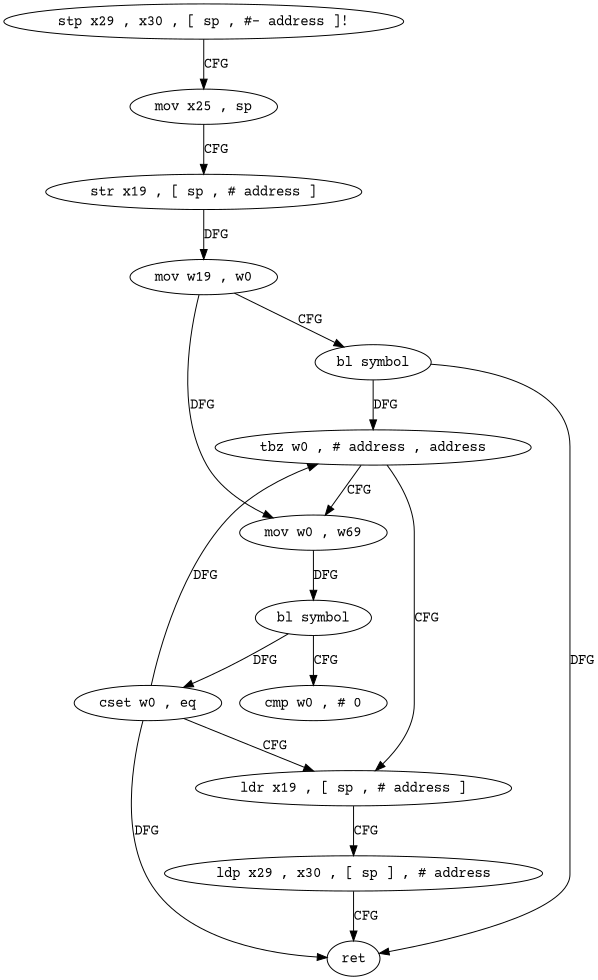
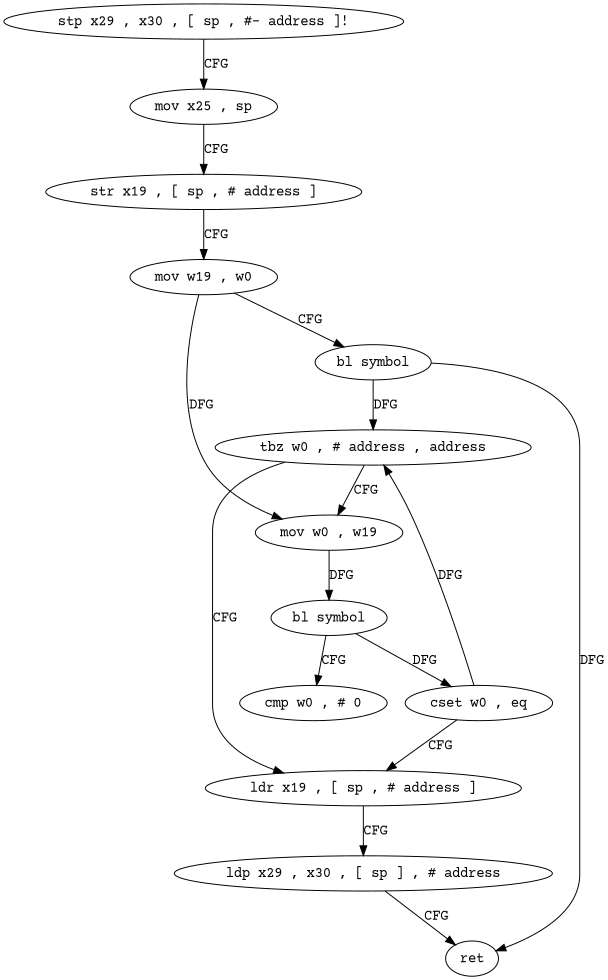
  digraph {
    fontname="Courier Prime"
    node [fontname="Courier Prime"]
    edge [fontname="Courier Prime"]
    n1 [label="stp x29 , x30 , [ sp , #- address ]!"]
    n2 [label="mov x25 , sp"]
    n3 [label="str x19 , [ sp , # address ]"]
    n4 [label="mov w19 , w0"]
    n5 [label="bl symbol"]
-   n6 [label="mov w0 , w69"]
+   n6 [label="mov w0 , w19"]
    n7 [label="tbz w0 , # address , address"]
    n8 [label=ret]
    n9 [label="bl symbol"]
    n10 [label="ldr x19 , [ sp , # address ]"]
    n11 [label="ldp x29 , x30 , [ sp ] , # address"]
    n12 [label="cmp w0 , # 0"]
    n13 [label="cset w0 , eq"]
    n1 -> n2 [label=CFG]
    n2 -> n3 [label=CFG]
-   n3 -> n4 [label=DFG]
+   n3 -> n4 [label=CFG]
    n4 -> n5 [label=CFG]
    n4 -> n6 [label=DFG]
    n5 -> n7 [label=DFG]
    n5 -> n8 [label=DFG]
    n6 -> n9 [label=DFG]
    n7 -> n6 [label=CFG]
    n7 -> n10 [label=CFG]
    n9 -> n12 [label=CFG]
    n9 -> n13 [label=DFG]
    n10 -> n11 [label=CFG]
    n11 -> n8 [label=CFG]
    n13 -> n7 [label=DFG]
-   n13 -> n8 [label=DFG]
    n13 -> n10 [label=CFG]
  }
